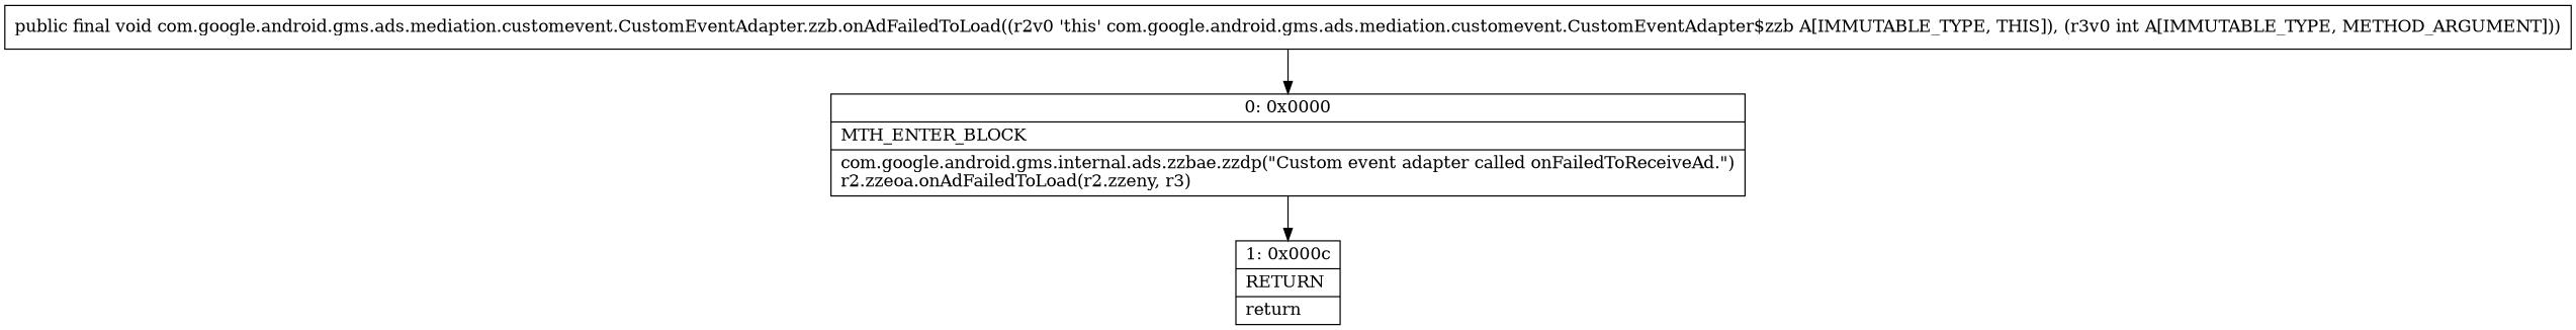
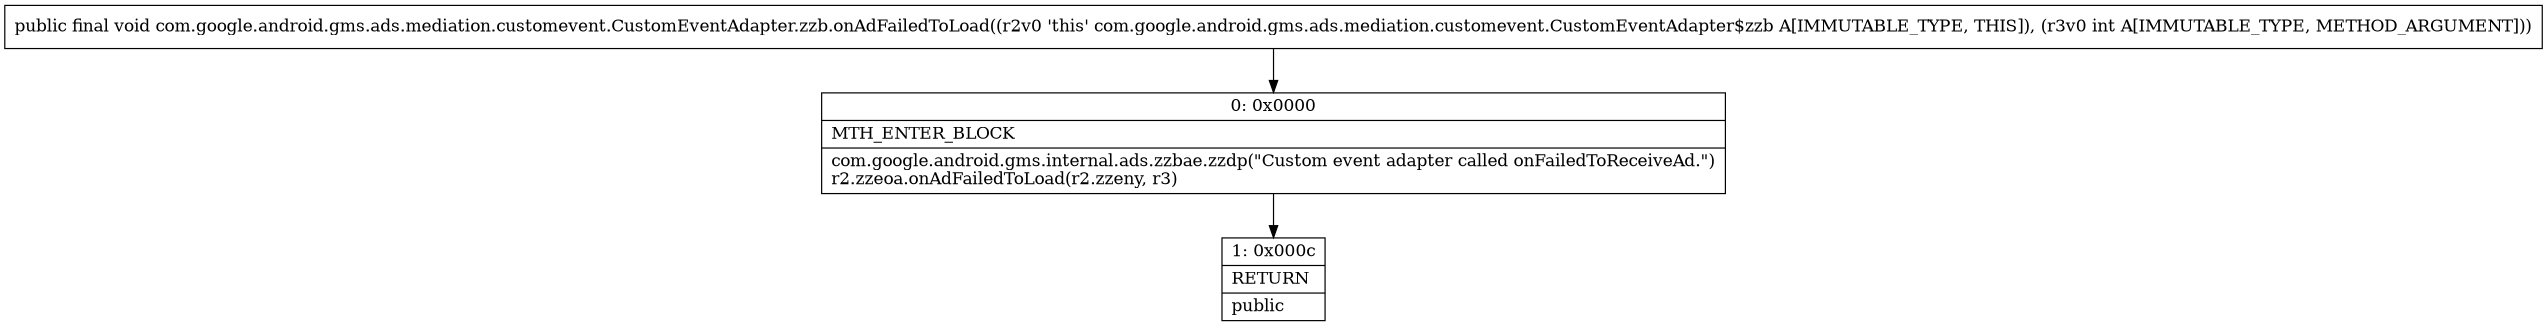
  digraph {
    fontname="DejaVu Serif"
    node [shape=record fontname="DejaVu Serif"]
    edge [fontname="DejaVu Serif"]
    n1 [label="{0\:\ 0x0000|MTH_ENTER_BLOCK\l|com.google.android.gms.internal.ads.zzbae.zzdp(\"Custom event adapter called onFailedToReceiveAd.\")\lr2.zzeoa.onAdFailedToLoad(r2.zzeny, r3)\l}"]
-   n2 [label="{1\:\ 0x000c|RETURN\l|return\l}"]
+   n2 [label="{1\:\ 0x000c|RETURN\l|public\l}"]
    n3 [label="{public final void com.google.android.gms.ads.mediation.customevent.CustomEventAdapter.zzb.onAdFailedToLoad((r2v0 'this' com.google.android.gms.ads.mediation.customevent.CustomEventAdapter$zzb A[IMMUTABLE_TYPE, THIS]), (r3v0 int A[IMMUTABLE_TYPE, METHOD_ARGUMENT])) }"]
    n1 -> n2
    n3 -> n1
  }
